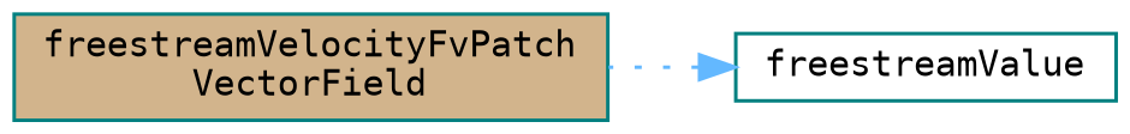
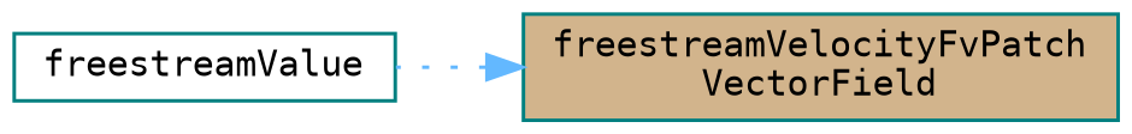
  digraph {
    rankdir=RL
    fontname="DejaVu Sans Mono"
    node [color=teal fontname="DejaVu Sans Mono" fontsize=10 shape=box style=filled]
    n1 [fillcolor=white fontcolor=black height=0.2 label=freestreamValue width=0.4]
    n2 [fillcolor=tan height=0.2 label="freestreamVelocityFvPatch\lVectorField" width=0.4]
-   n1 -> n2 [color=steelblue1 dir=back fontname="DejaVu Sans Mono" fontsize=10 labelfontname=Helvetica labelfontsize=10 style=dotted]
+   n2 -> n1 [color=steelblue1 dir=back fontname="DejaVu Sans Mono" fontsize=10 labelfontname=Helvetica labelfontsize=10 style=dotted]
  }
